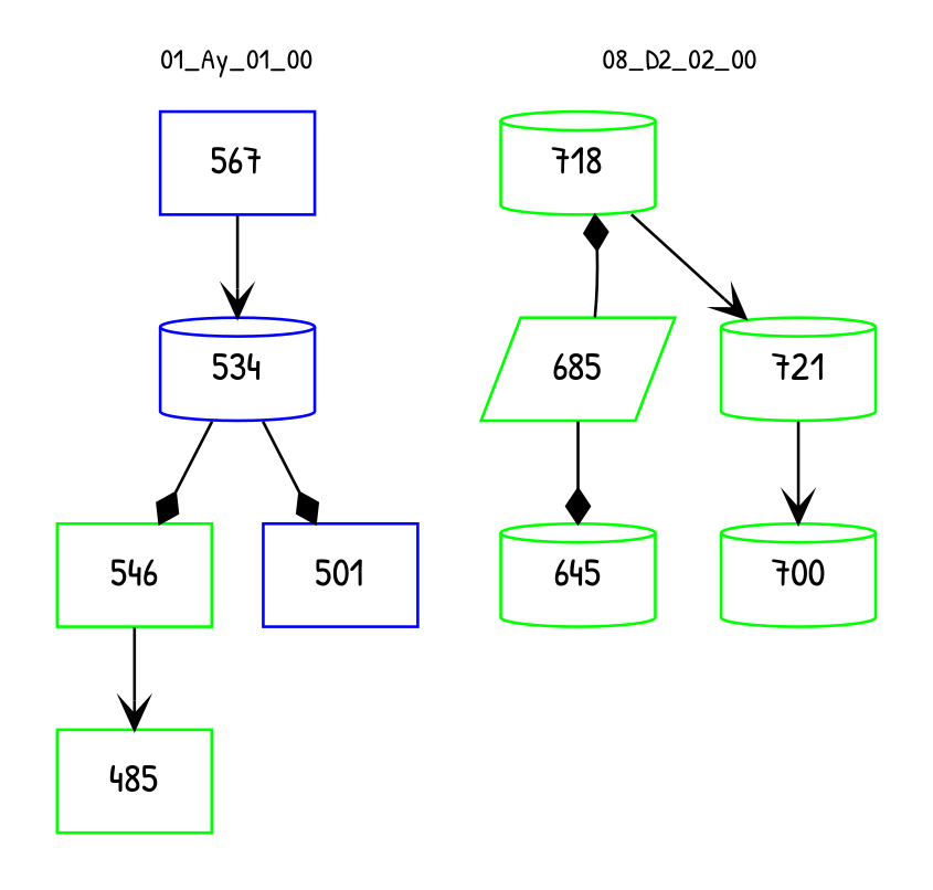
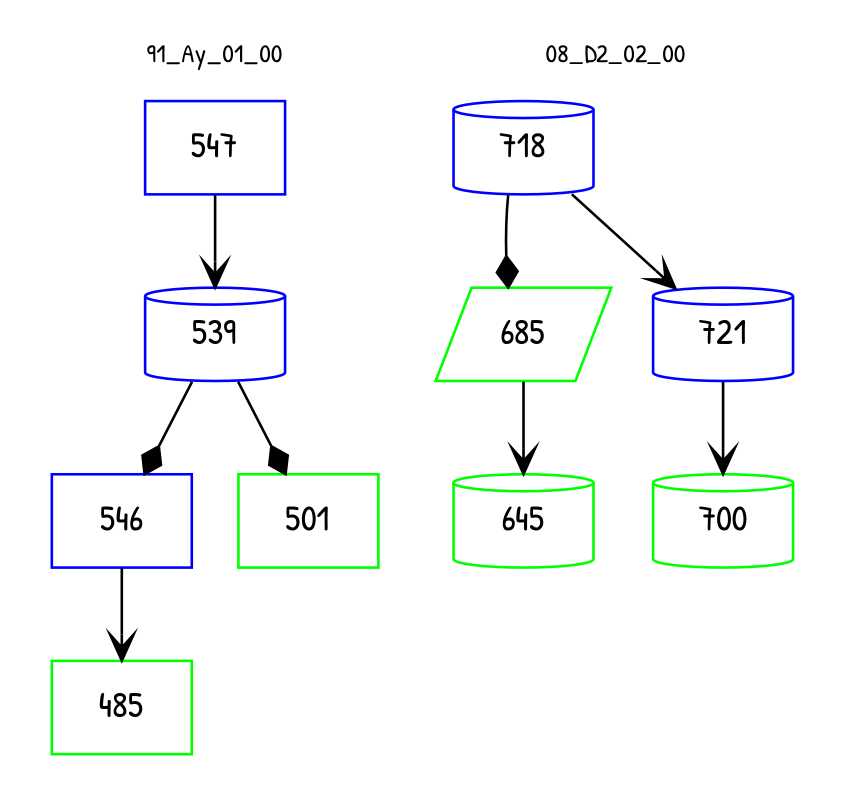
  digraph {
    fontname="Patrick Hand"
    node [color=green fontname="Patrick Hand" shape=cylinder]
    edge [arrowhead=vee color=black fontname="Patrick Hand"]
-   n1 [color=blue label=567 shape=box]
-   n2 [label=546 shape=box]
-   n3 [color=blue label=534]
+   n1 [color=blue label=547 shape=box]
+   n2 [color=blue label=546 shape=box]
+   n3 [color=blue label=539]
    n4 [label=485 shape=box]
-   n5 [color=blue label=501 shape=box]
-   n6 [label=718]
+   n5 [label=501 shape=box]
+   n6 [color=blue label=718]
    n7 [label=685 shape=parallelogram]
-   n8 [label=721]
+   n8 [color=blue label=721]
    n9 [label=645]
    n10 [label=700]
    subgraph cluster_1 {
      color=white
      fontsize=10
-     label="01_Ay_01_00"
+     label="91_Ay_01_00"
      n1
      n2
      n3
      n4
      n5
    }
    subgraph cluster_2 {
      color=white
      fontsize=10
      label="08_D2_02_00"
      n6
      n7
      n8
      n9
      n10
    }
    n1 -> n3
    n2 -> n4
    n3 -> n2 [arrowhead=diamond]
    n3 -> n5 [arrowhead=diamond]
-   n7 -> n6 [arrowhead=diamond]
+   n6 -> n7 [arrowhead=diamond]
    n6 -> n8
-   n7 -> n9 [arrowhead=diamond]
+   n7 -> n9
    n8 -> n10
  }
